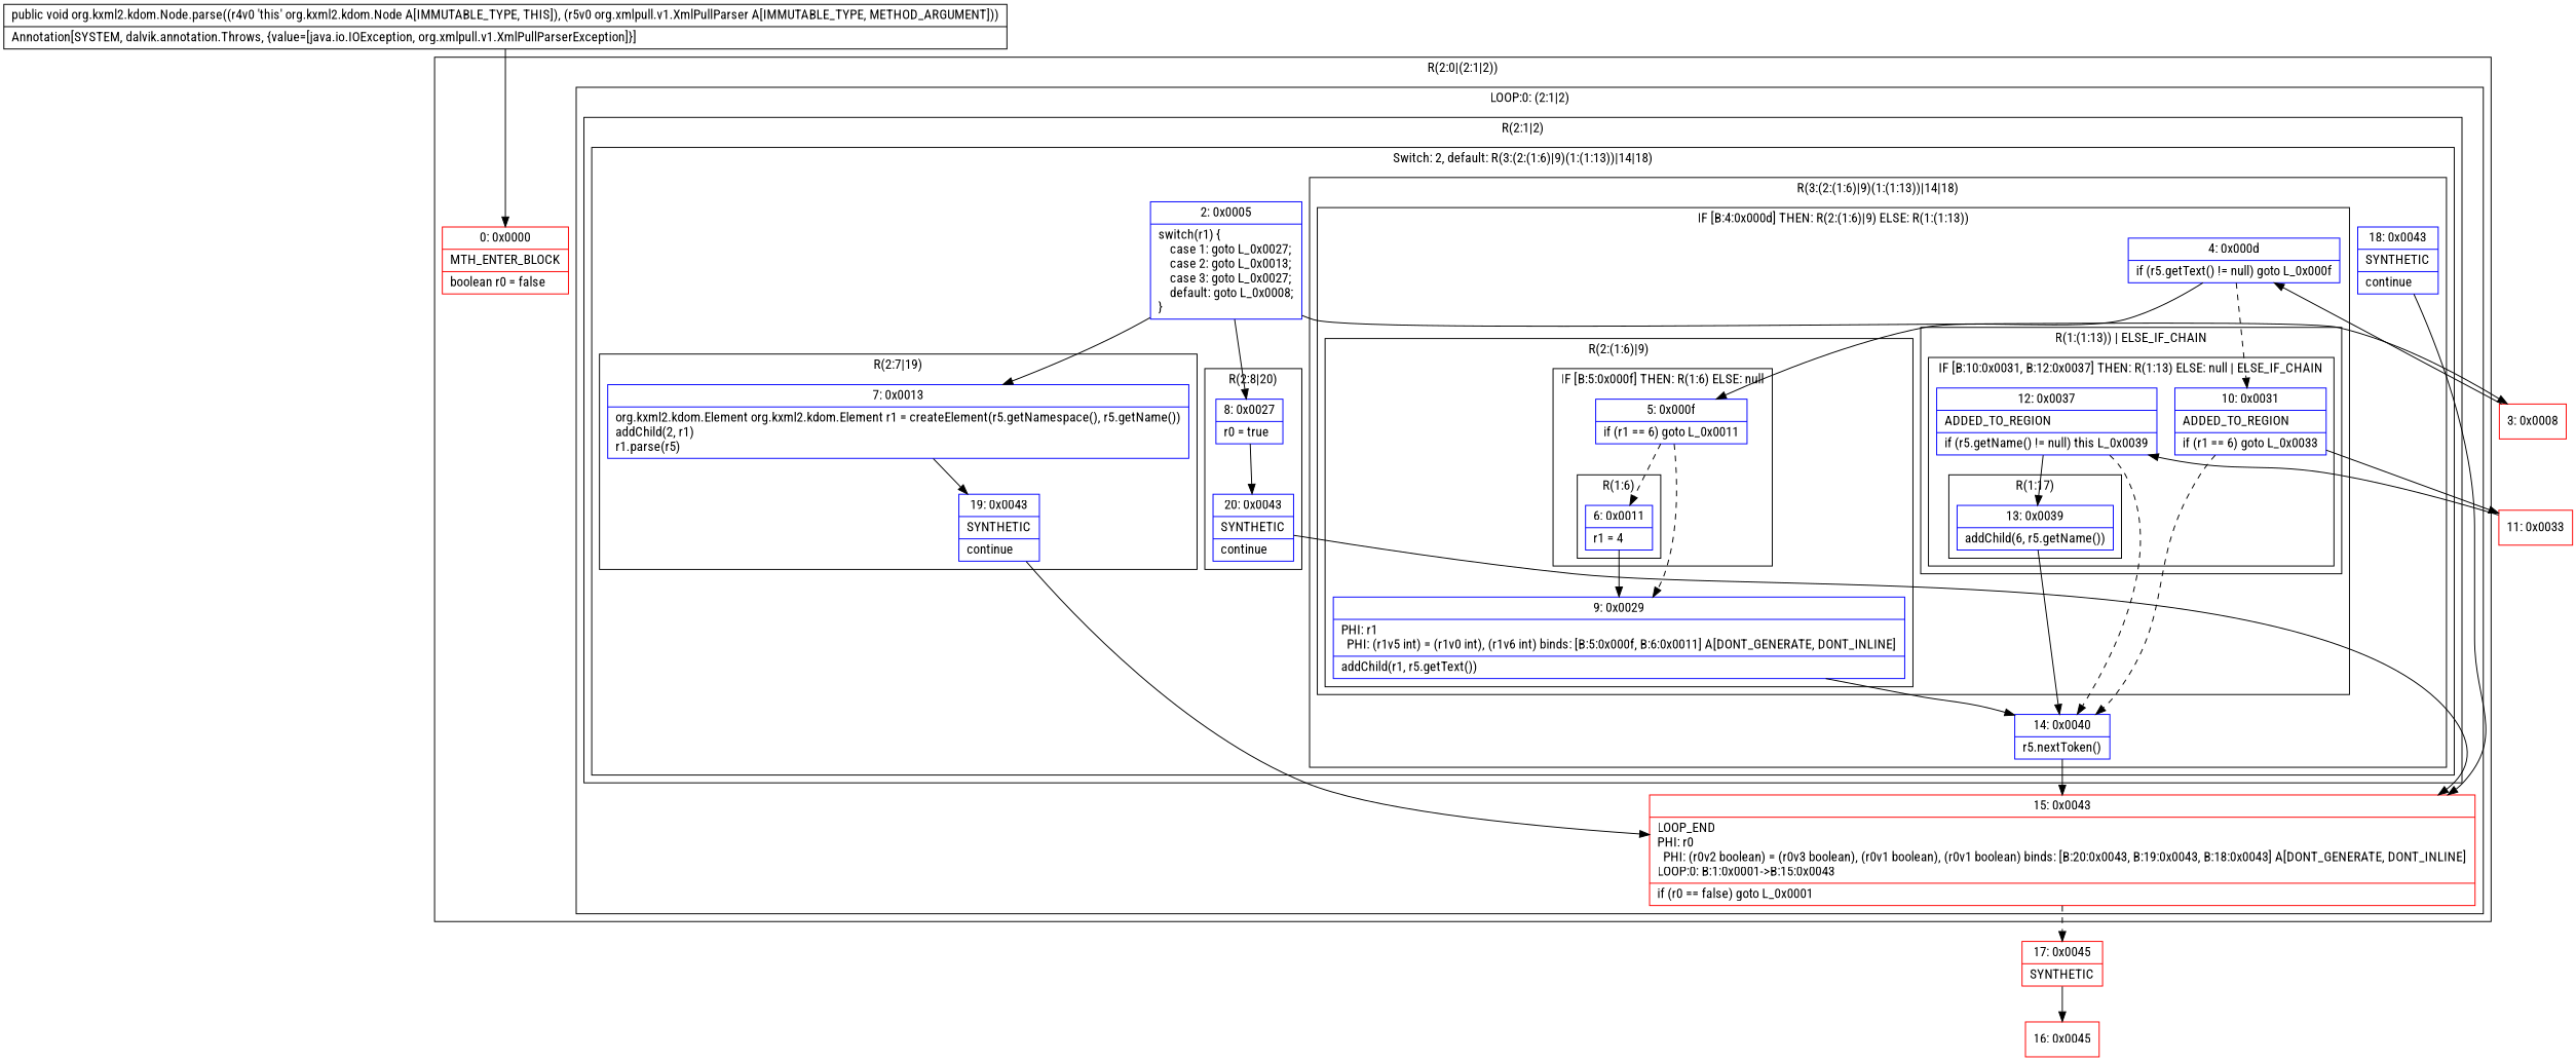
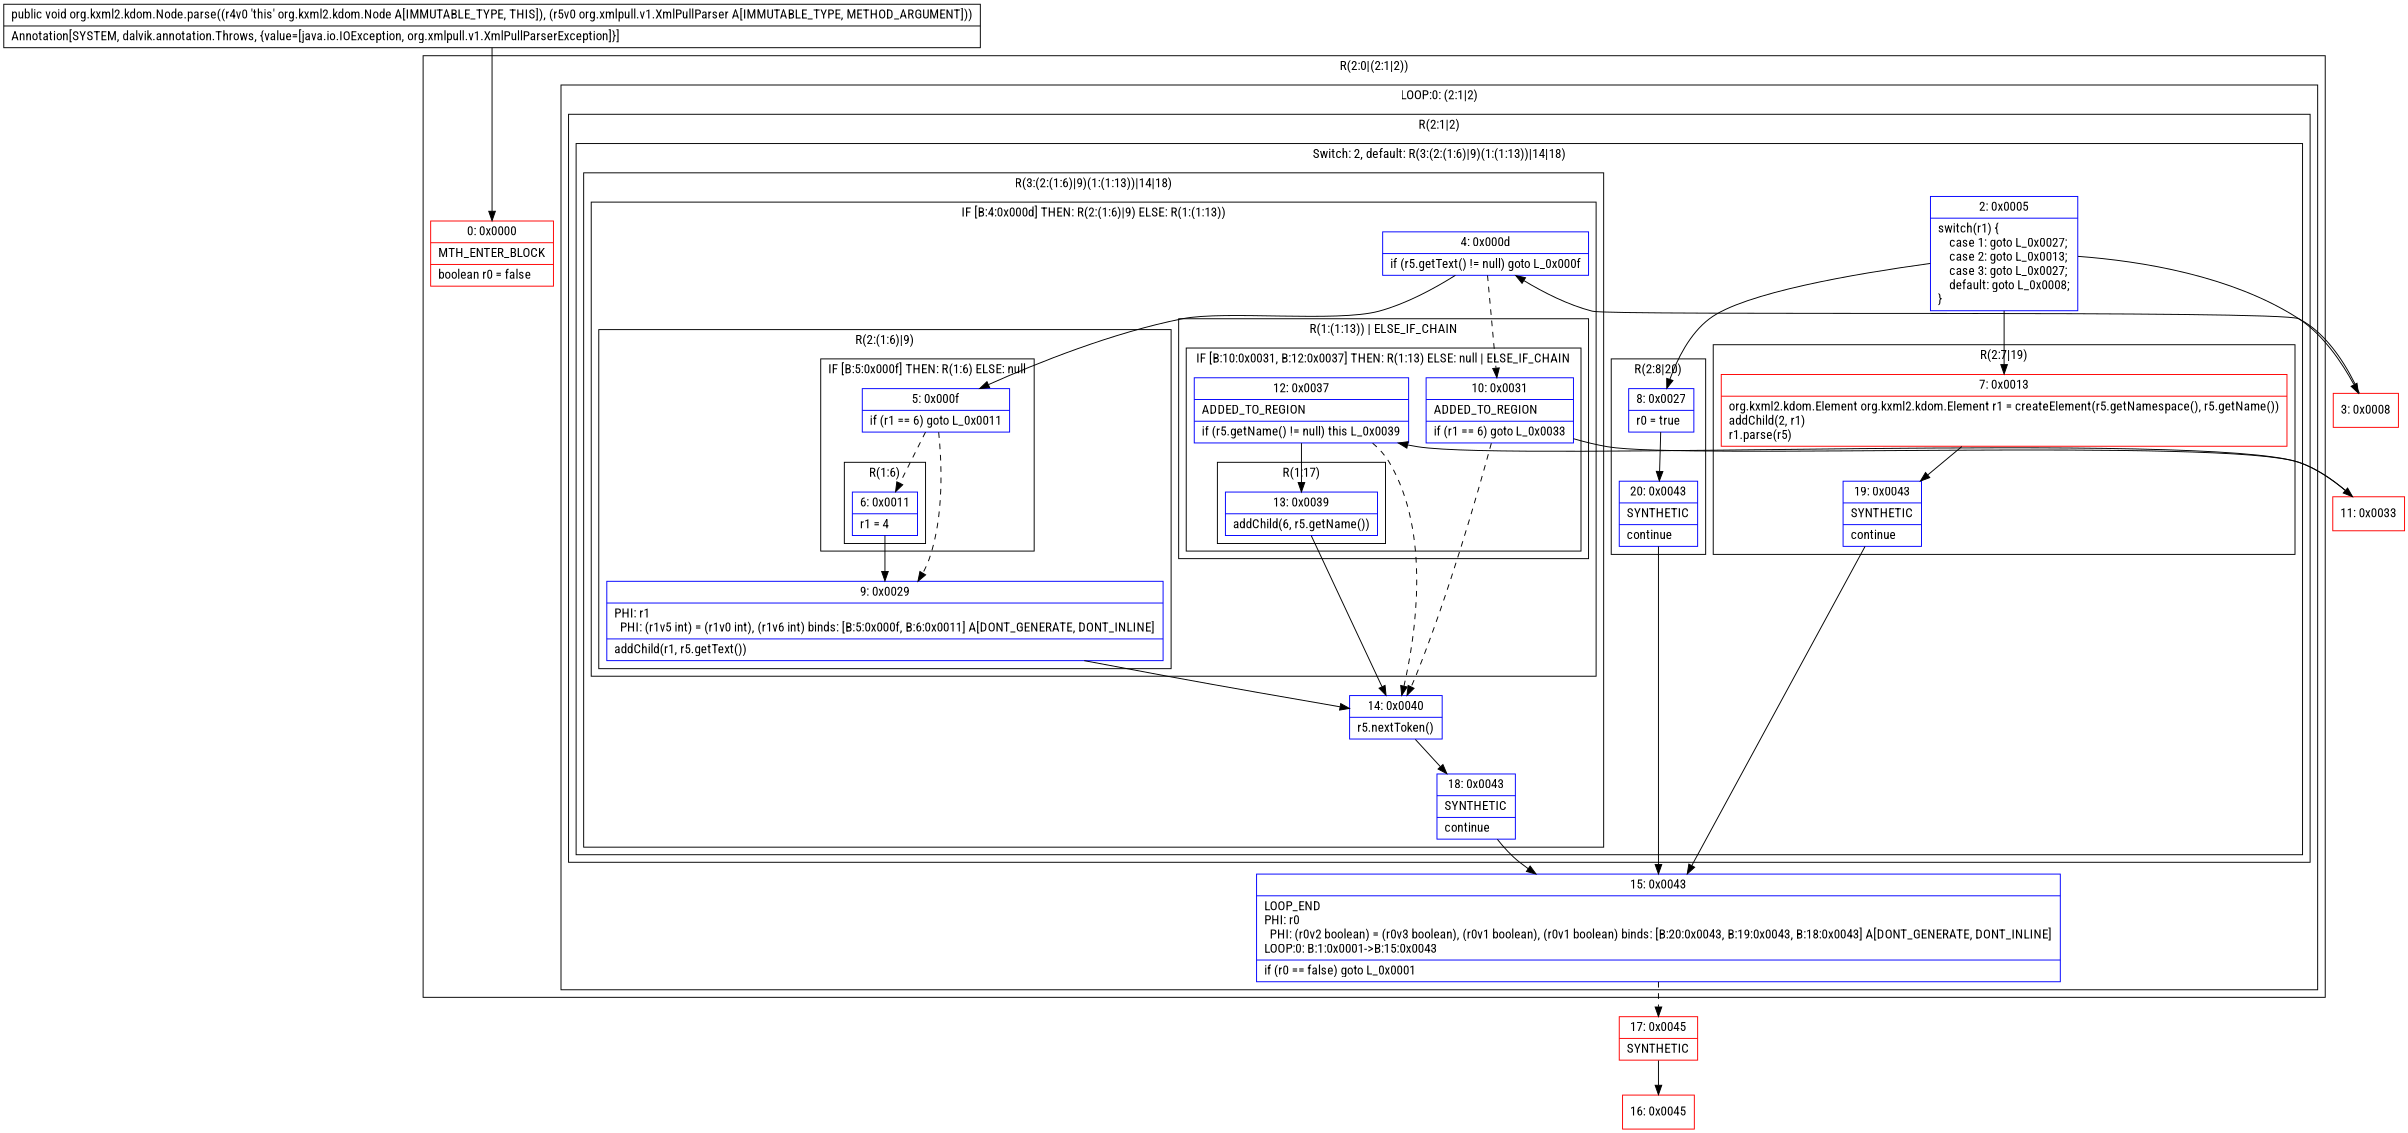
  digraph {
    fontname="Roboto Condensed"
    node [color=blue fontname="Roboto Condensed" shape=record]
    edge [fontname="Roboto Condensed"]
    n1 [label="{8\:\ 0x0027|r0 = true\l}"]
    n2 [label="{20\:\ 0x0043|SYNTHETIC\l|continue\l}"]
-   n3 [label="{7\:\ 0x0013|org.kxml2.kdom.Element org.kxml2.kdom.Element r1 = createElement(r5.getNamespace(), r5.getName())\laddChild(2, r1)\lr1.parse(r5)\l}"]
+   n3 [color=red label="{7\:\ 0x0013|org.kxml2.kdom.Element org.kxml2.kdom.Element r1 = createElement(r5.getNamespace(), r5.getName())\laddChild(2, r1)\lr1.parse(r5)\l}"]
    n4 [label="{19\:\ 0x0043|SYNTHETIC\l|continue\l}"]
    n5 [label="{6\:\ 0x0011|r1 = 4\l}"]
    n6 [label="{5\:\ 0x000f|if (r1 == 6) goto L_0x0011\l}"]
    n7 [label="{9\:\ 0x0029|PHI: r1 \l  PHI: (r1v5 int) = (r1v0 int), (r1v6 int) binds: [B:5:0x000f, B:6:0x0011] A[DONT_GENERATE, DONT_INLINE]\l|addChild(r1, r5.getText())\l}"]
    n8 [label="{13\:\ 0x0039|addChild(6, r5.getName())\l}"]
    n9 [label="{10\:\ 0x0031|ADDED_TO_REGION\l|if (r1 == 6) goto L_0x0033\l}"]
    n10 [label="{12\:\ 0x0037|ADDED_TO_REGION\l|if (r5.getName() != null) this L_0x0039\l}"]
    n11 [label="{4\:\ 0x000d|if (r5.getText() != null) goto L_0x000f\l}"]
    n12 [label="{14\:\ 0x0040|r5.nextToken()\l}"]
    n13 [label="{18\:\ 0x0043|SYNTHETIC\l|continue\l}"]
    n14 [label="{2\:\ 0x0005|switch(r1) \{\l    case 1: goto L_0x0027;\l    case 2: goto L_0x0013;\l    case 3: goto L_0x0027;\l    default: goto L_0x0008;\l\}\l}"]
-   n15 [color=red label="{15\:\ 0x0043|LOOP_END\lPHI: r0 \l  PHI: (r0v2 boolean) = (r0v3 boolean), (r0v1 boolean), (r0v1 boolean) binds: [B:20:0x0043, B:19:0x0043, B:18:0x0043] A[DONT_GENERATE, DONT_INLINE]\lLOOP:0: B:1:0x0001\-\>B:15:0x0043\l|if (r0 == false) goto L_0x0001\l}"]
+   n15 [label="{15\:\ 0x0043|LOOP_END\lPHI: r0 \l  PHI: (r0v2 boolean) = (r0v3 boolean), (r0v1 boolean), (r0v1 boolean) binds: [B:20:0x0043, B:19:0x0043, B:18:0x0043] A[DONT_GENERATE, DONT_INLINE]\lLOOP:0: B:1:0x0001\-\>B:15:0x0043\l|if (r0 == false) goto L_0x0001\l}"]
    n16 [color=red label="{0\:\ 0x0000|MTH_ENTER_BLOCK\l|boolean r0 = false\l}"]
    n17 [color=red label="{11\:\ 0x0033}"]
    n18 [color=red label="{3\:\ 0x0008}"]
    n19 [color=red label="{17\:\ 0x0045|SYNTHETIC\l}"]
    n20 [color=red label="{16\:\ 0x0045}"]
    n21 [label="{public void org.kxml2.kdom.Node.parse((r4v0 'this' org.kxml2.kdom.Node A[IMMUTABLE_TYPE, THIS]), (r5v0 org.xmlpull.v1.XmlPullParser A[IMMUTABLE_TYPE, METHOD_ARGUMENT]))  | Annotation[SYSTEM, dalvik.annotation.Throws, \{value=[java.io.IOException, org.xmlpull.v1.XmlPullParserException]\}]\l}" color=""]
    subgraph cluster_1 {
      label="R(2:0|(2:1|2))"
      n16
      subgraph cluster_2 {
        label="LOOP:0: (2:1|2)"
        n15
        subgraph cluster_3 {
          label="R(2:1|2)"
          subgraph cluster_4 {
            label="Switch: 2, default: R(3:(2:(1:6)|9)(1:(1:13))|14|18)"
            n14
            subgraph cluster_5 {
              label="R(2:8|20)"
              n1
              n2
            }
            subgraph cluster_6 {
              label="R(2:7|19)"
              n3
              n4
            }
            subgraph cluster_7 {
              label="R(3:(2:(1:6)|9)(1:(1:13))|14|18)"
              n12
              n13
              subgraph cluster_8 {
                label="IF [B:4:0x000d] THEN: R(2:(1:6)|9) ELSE: R(1:(1:13))"
                n11
                subgraph cluster_9 {
                  label="R(2:(1:6)|9)"
                  n7
                  subgraph cluster_10 {
                    label="IF [B:5:0x000f] THEN: R(1:6) ELSE: null"
                    n6
                    subgraph cluster_11 {
                      label="R(1:6)"
                      n5
                    }
                  }
                }
                subgraph cluster_12 {
                  label="R(1:(1:13)) | ELSE_IF_CHAIN\l"
                  subgraph cluster_13 {
                    label="IF [B:10:0x0031, B:12:0x0037] THEN: R(1:13) ELSE: null | ELSE_IF_CHAIN\l"
                    n9
                    n10
                    subgraph cluster_14 {
                      label="R(1:17)"
                      n8
                    }
                  }
                }
              }
            }
          }
        }
      }
    }
    n1 -> n2
    n2 -> n15
    n3 -> n4
    n4 -> n15
    n5 -> n7
    n6 -> n5 [style=dashed]
    n6 -> n7 [style=dashed]
    n7 -> n12
    n8 -> n12
    n9 -> n12 [style=dashed]
    n9 -> n17
    n10 -> n8
    n10 -> n12 [style=dashed]
    n11 -> n6
    n11 -> n9 [style=dashed]
-   n12 -> n15
+   n12 -> n13
    n13 -> n15
    n14 -> n1
    n14 -> n3
    n14 -> n18
    n15 -> n19 [style=dashed]
    n17 -> n10
    n18 -> n11
    n19 -> n20
    n21 -> n16
  }
